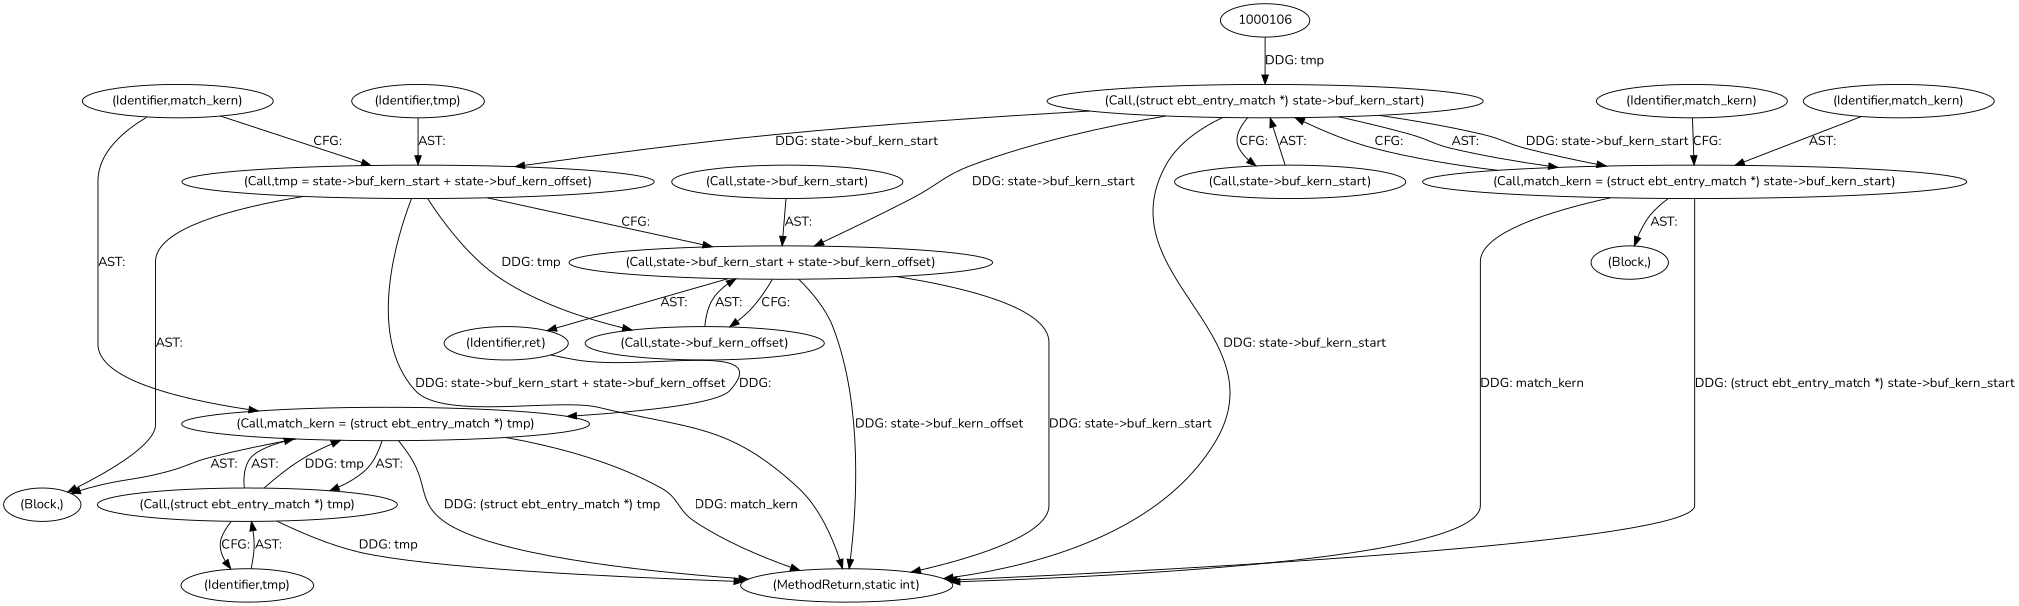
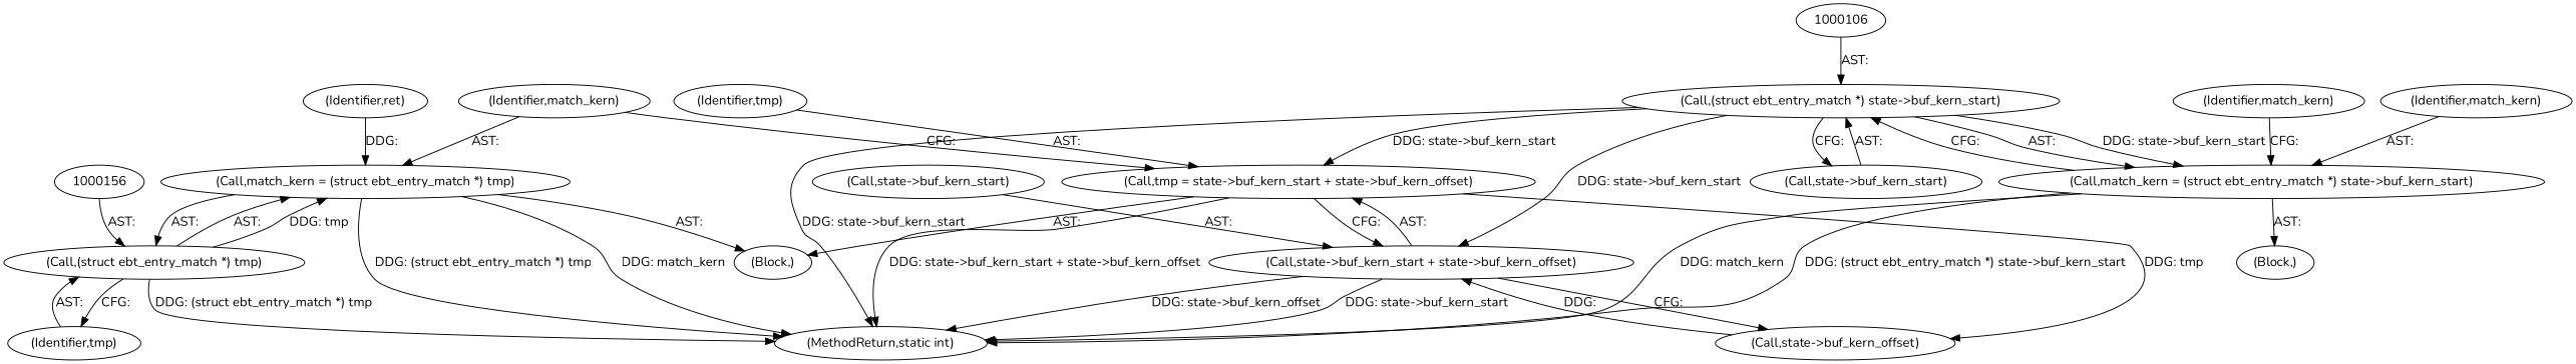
  digraph {
    fontname=Nunito
    node [fontname=Nunito]
    edge [fontname=Nunito]
    n1 [label="(Call,(struct ebt_entry_match *) state->buf_kern_start)"]
    n2 [label="(Call,match_kern = (struct ebt_entry_match *) state->buf_kern_start)"]
    n3 [label="(Call,tmp = state->buf_kern_start + state->buf_kern_offset)"]
    n4 [label="(Call,state->buf_kern_start + state->buf_kern_offset)"]
    n5 [label="(Call,state->buf_kern_start)"]
    n6 [label="(MethodReturn,static int)"]
    n7 [label="(Block,)"]
    n8 [label="(Block,)"]
    n9 [label="(Call,state->buf_kern_offset)"]
    n10 [label="(Call,(struct ebt_entry_match *) tmp)"]
    n11 [label="(Call,match_kern = (struct ebt_entry_match *) tmp)"]
    n12 [label="(Identifier,tmp)"]
    n13 [label="(Identifier,match_kern)"]
    n14 [label="(Identifier,match_kern)"]
    n15 [label="(Identifier,ret)"]
    n16 [label="(Identifier,tmp)"]
    n17 [label="(Call,state->buf_kern_start)"]
    n18 [label="(Identifier,match_kern)"]
    n19 [label=1000106]
+   1000156
    n1 -> n2 [label="AST: "]
    n1 -> n2 [label="DDG: state->buf_kern_start"]
    n1 -> n3 [label="DDG: state->buf_kern_start"]
    n1 -> n4 [label="DDG: state->buf_kern_start"]
    n1 -> n5 [label="CFG: "]
    n1 -> n6 [label="DDG: state->buf_kern_start"]
    n2 -> n1 [label="CFG: "]
    n2 -> n6 [label="DDG: match_kern"]
    n2 -> n6 [label="DDG: (struct ebt_entry_match *) state->buf_kern_start"]
    n2 -> n7 [label="AST: "]
    n3 -> n4 [label="CFG: "]
    n3 -> n6 [label="DDG: state->buf_kern_start + state->buf_kern_offset"]
    n3 -> n8 [label="AST: "]
    n3 -> n9 [label="DDG: tmp"]
-   n4 -> n15 [label="AST: "]
+   n4 -> n3 [label="AST: "]
    n4 -> n6 [label="DDG: state->buf_kern_offset"]
    n4 -> n6 [label="DDG: state->buf_kern_start"]
    n4 -> n9 [label="CFG: "]
    n5 -> n1 [label="AST: "]
-   n9 -> n4 [label="AST: "]
-   n10 -> n6 [label="DDG: tmp"]
+   n9 -> n4 [label="DDG: "]
+   n10 -> n6 [label="DDG: (struct ebt_entry_match *) tmp"]
    n10 -> n11 [label="AST: "]
    n10 -> n11 [label="DDG: tmp"]
    n10 -> n12 [label="CFG: "]
    n11 -> n6 [label="DDG: (struct ebt_entry_match *) tmp"]
    n11 -> n6 [label="DDG: match_kern"]
    n11 -> n8 [label="AST: "]
    n11 -> n10 [label="AST: "]
    n12 -> n10 [label="AST: "]
    n13 -> n2 [label="CFG: "]
    n14 -> n2 [label="AST: "]
    n15 -> n11 [label="DDG: "]
    n16 -> n3 [label="AST: "]
    n17 -> n4 [label="AST: "]
    n18 -> n3 [label="CFG: "]
    n18 -> n11 [label="AST: "]
-   n19 -> n1 [label="DDG: tmp"]
+   n19 -> n1 [label="AST: "]
+   1000156 -> n10 [label="AST: "]
  }
